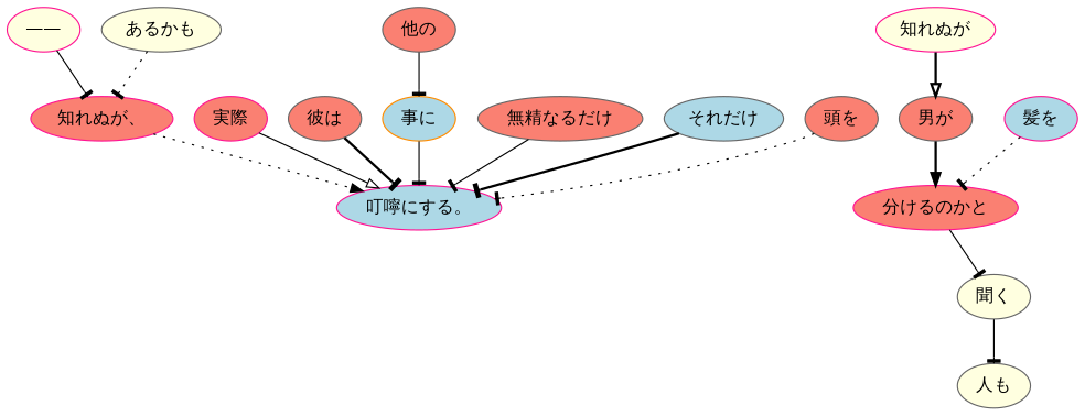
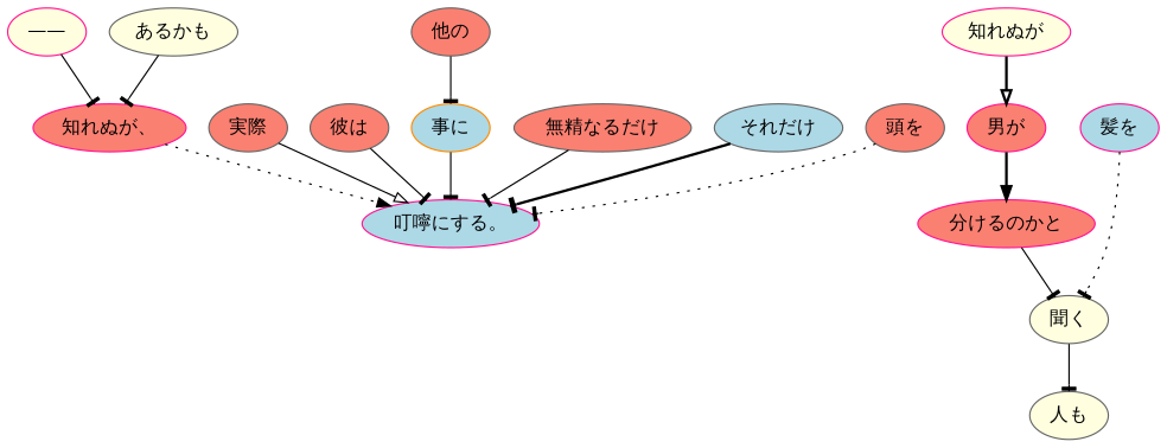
  digraph {
    node [color=gray40 fillcolor=salmon style=filled]
    edge [arrowhead=tee style=solid]
    n1 [color=deeppink fillcolor=lightyellow label="——"]
    n2 [color=deeppink label="知れぬが、"]
    n3 [color=deeppink fillcolor=lightblue label="叮嚀にする。"]
    n4 [color=deeppink fillcolor=lightyellow label="知れぬが"]
-   n5 [label="男が"]
+   n5 [color=deeppink label="男が"]
    n6 [color=deeppink label="分けるのかと"]
    n7 [fillcolor=lightyellow label="聞く"]
    n8 [color=deeppink fillcolor=lightblue label="髪を"]
    n9 [fillcolor=lightyellow label="人も"]
    n10 [fillcolor=lightyellow label="あるかも"]
-   n11 [color=deeppink label="実際"]
+   n11 [label="実際"]
    n12 [label="彼は"]
    n13 [label="他の"]
    n14 [color=darkorange fillcolor=lightblue label="事に"]
    n15 [label="無精なるだけ"]
    n16 [fillcolor=lightblue label="それだけ"]
    n17 [label="頭を"]
    n1 -> n2
    n2 -> n3 [arrowhead=normal style=dotted]
    n4 -> n5 [arrowhead=onormal style=bold]
    n5 -> n6 [arrowhead=normal style=bold]
    n6 -> n7
    n7 -> n9
-   n8 -> n6 [style=dotted]
-   n10 -> n2 [style=dotted]
+   n8 -> n7 [style=dotted]
+   n10 -> n2
    n11 -> n3 [arrowhead=onormal]
-   n12 -> n3 [style=bold]
+   n12 -> n3
    n13 -> n14
    n14 -> n3
    n15 -> n3
    n16 -> n3 [style=bold]
    n17 -> n3 [style=dotted]
  }
